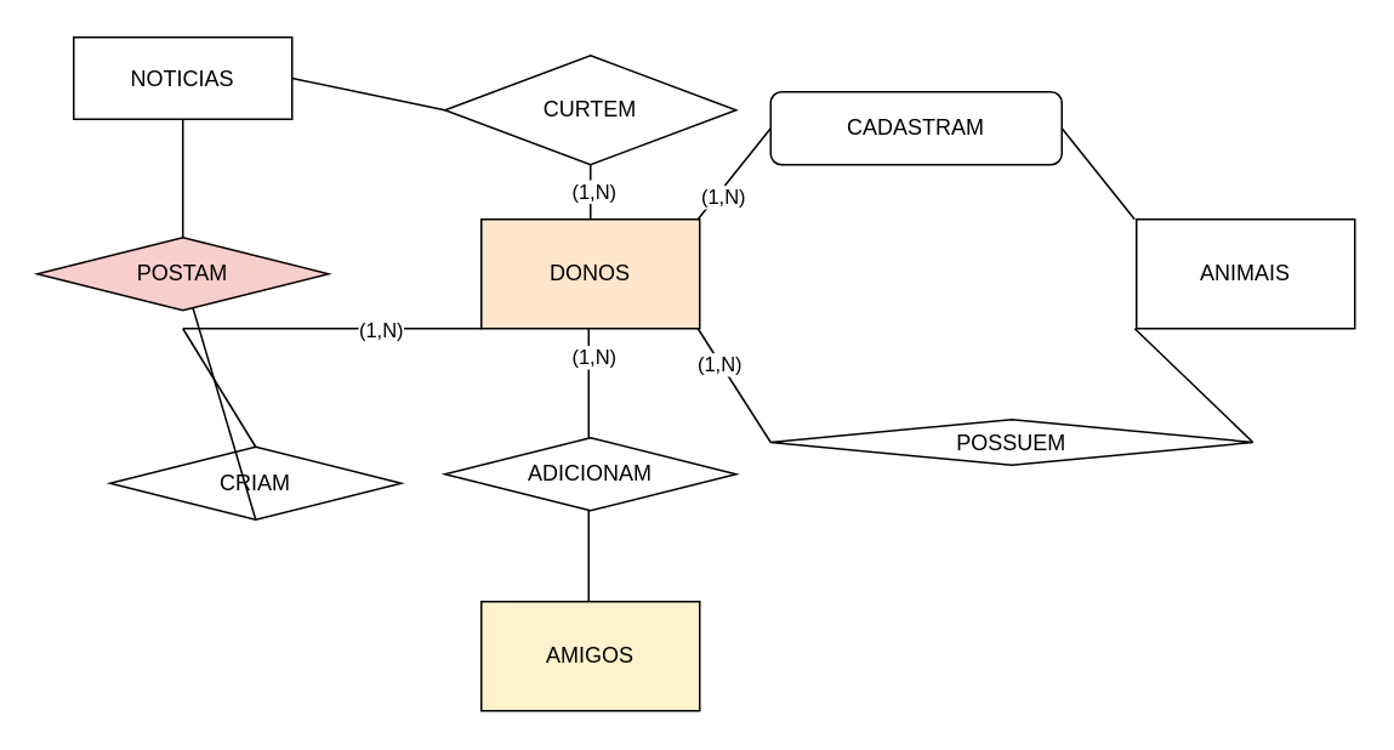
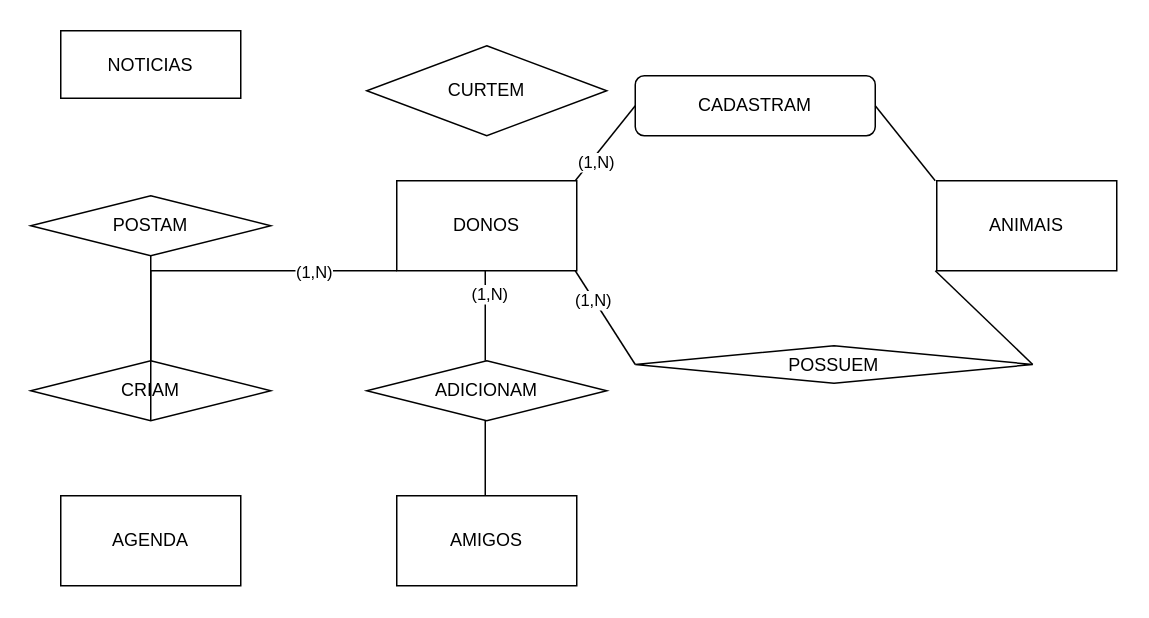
  <mxCell id="0" />
  <mxCell id="1" parent="0" />
- <mxCell id="2" value="DONOS" style="rounded=0;whiteSpace=wrap;html=1;fillColor=#ffe6cc;" vertex="1" parent="1"><mxGeometry x="264" y="120" width="120" height="60" as="geometry" /></mxCell>
+ <mxCell id="2" value="DONOS" style="rounded=0;whiteSpace=wrap;html=1;" vertex="1" parent="1"><mxGeometry x="264" y="120" width="120" height="60" as="geometry" /></mxCell>
  <mxCell id="3" value="ANIMAIS" style="rounded=0;whiteSpace=wrap;html=1;" vertex="1" parent="1"><mxGeometry x="624" y="120" width="120" height="60" as="geometry" /></mxCell>
- <mxCell id="4" value="AMIGOS" style="rounded=0;whiteSpace=wrap;html=1;fillColor=#fff2cc;" vertex="1" parent="1"><mxGeometry x="264" y="330" width="120" height="60" as="geometry" /></mxCell>
+ <mxCell id="4" value="AMIGOS" style="rounded=0;whiteSpace=wrap;html=1;" vertex="1" parent="1"><mxGeometry x="264" y="330" width="120" height="60" as="geometry" /></mxCell>
  <mxCell id="5" value="ADICIONAM" style="rhombus;whiteSpace=wrap;html=1;" vertex="1" parent="1"><mxGeometry x="244" y="240" width="160" height="40" as="geometry" /></mxCell>
  <mxCell id="6" value="CADASTRAM" style="whiteSpace=wrap;html=1;rounded=1;" vertex="1" parent="1"><mxGeometry x="423" y="50" width="160" height="40" as="geometry" /></mxCell>
  <mxCell id="7" value="POSSUEM" style="rhombus;whiteSpace=wrap;html=1;" vertex="1" parent="1"><mxGeometry x="423" y="230" width="265" height="25" as="geometry" /></mxCell>
  <mxCell id="8" value="" style="endArrow=none;html=1;rounded=0;entryX=0;entryY=1;entryDx=0;entryDy=0;exitX=1;exitY=0.5;exitDx=0;exitDy=0;" edge="1" parent="1" source="7"><mxGeometry width="50" height="50" relative="1" as="geometry"><mxPoint x="583" y="250" as="sourcePoint" /><mxPoint x="623" y="180" as="targetPoint" /></mxGeometry></mxCell>
  <mxCell id="9" value="" style="endArrow=none;html=1;rounded=0;entryX=1;entryY=0.5;entryDx=0;entryDy=0;exitX=0;exitY=0;exitDx=0;exitDy=0;" edge="1" parent="1" target="6"><mxGeometry width="50" height="50" relative="1" as="geometry"><mxPoint x="623" y="120" as="sourcePoint" /><mxPoint x="573" y="80" as="targetPoint" /></mxGeometry></mxCell>
  <mxCell id="10" value="" style="endArrow=none;html=1;rounded=0;entryX=0;entryY=0.5;entryDx=0;entryDy=0;exitX=1;exitY=0;exitDx=0;exitDy=0;" edge="1" parent="1" target="6"><mxGeometry width="50" height="50" relative="1" as="geometry"><mxPoint x="383" y="120" as="sourcePoint" /><mxPoint x="373" y="70" as="targetPoint" /></mxGeometry></mxCell>
  <mxCell id="11" value="1" style="edgeLabel;html=1;align=center;verticalAlign=middle;resizable=0;points=[];" vertex="1" connectable="0" parent="10"><mxGeometry x="-0.488" relative="1" as="geometry"><mxPoint y="-1" as="offset" /></mxGeometry></mxCell>
  <mxCell id="12" value="(1,N)" style="edgeLabel;html=1;align=center;verticalAlign=middle;resizable=0;points=[];" vertex="1" connectable="0" parent="10"><mxGeometry x="-0.434" y="-3" relative="1" as="geometry"><mxPoint as="offset" /></mxGeometry></mxCell>
  <mxCell id="13" value="" style="endArrow=none;html=1;rounded=0;entryX=1;entryY=1;entryDx=0;entryDy=0;exitX=0;exitY=0.5;exitDx=0;exitDy=0;" edge="1" parent="1" source="7"><mxGeometry width="50" height="50" relative="1" as="geometry"><mxPoint x="573" y="310" as="sourcePoint" /><mxPoint x="383" y="180" as="targetPoint" /></mxGeometry></mxCell>
  <mxCell id="14" value="(1,N)" style="edgeLabel;html=1;align=center;verticalAlign=middle;resizable=0;points=[];" vertex="1" connectable="0" parent="13"><mxGeometry x="0.391" y="1" relative="1" as="geometry"><mxPoint as="offset" /></mxGeometry></mxCell>
  <mxCell id="15" value="" style="endArrow=none;html=1;rounded=0;entryX=0.5;entryY=1;entryDx=0;entryDy=0;exitX=0.5;exitY=0;exitDx=0;exitDy=0;" edge="1" parent="1"><mxGeometry width="50" height="50" relative="1" as="geometry"><mxPoint x="323" y="240" as="sourcePoint" /><mxPoint x="323" y="180" as="targetPoint" /></mxGeometry></mxCell>
  <mxCell id="16" value="(1,N)" style="edgeLabel;html=1;align=center;verticalAlign=middle;resizable=0;points=[];" vertex="1" connectable="0" parent="15"><mxGeometry x="0.5" y="-2" relative="1" as="geometry"><mxPoint as="offset" /></mxGeometry></mxCell>
  <mxCell id="17" value="" style="endArrow=none;html=1;rounded=0;exitX=0.5;exitY=0;exitDx=0;exitDy=0;" edge="1" parent="1"><mxGeometry width="50" height="50" relative="1" as="geometry"><mxPoint x="323" y="330" as="sourcePoint" /><mxPoint x="323" y="280" as="targetPoint" /></mxGeometry></mxCell>
  <mxCell id="18" value="CURTEM" style="rhombus;whiteSpace=wrap;html=1;" vertex="1" parent="1"><mxGeometry x="244" y="30" width="160" height="60" as="geometry" /></mxCell>
- <mxCell id="19" value="POSTAM" style="rhombus;whiteSpace=wrap;html=1;fillColor=#f8cecc;" vertex="1" parent="1"><mxGeometry x="20" y="130" width="160" height="40" as="geometry" /></mxCell>
- <mxCell id="20" value="" style="endArrow=none;html=1;rounded=0;entryX=0.5;entryY=1;entryDx=0;entryDy=0;exitX=0.5;exitY=0;exitDx=0;exitDy=0;" edge="1" parent="1" source="2" target="18"><mxGeometry width="50" height="50" relative="1" as="geometry"><mxPoint x="220" y="130" as="sourcePoint" /><mxPoint x="270" y="80" as="targetPoint" /></mxGeometry></mxCell>
- <mxCell id="21" value="(1,N)" style="edgeLabel;html=1;align=center;verticalAlign=middle;resizable=0;points=[];" vertex="1" connectable="0" parent="20"><mxGeometry x="0.08" y="-1" relative="1" as="geometry"><mxPoint as="offset" /></mxGeometry></mxCell>
+ <mxCell id="19" value="POSTAM" style="rhombus;whiteSpace=wrap;html=1;" vertex="1" parent="1"><mxGeometry x="20" y="130" width="160" height="40" as="geometry" /></mxCell>
  <mxCell id="22" value="NOTICIAS" style="rounded=0;whiteSpace=wrap;html=1;" vertex="1" parent="1"><mxGeometry x="40" y="20" width="120" height="45" as="geometry" /></mxCell>
- <mxCell id="23" value="" style="endArrow=none;html=1;rounded=0;entryX=1;entryY=0.5;entryDx=0;entryDy=0;exitX=0;exitY=0.5;exitDx=0;exitDy=0;" edge="1" parent="1" source="18" target="22"><mxGeometry width="50" height="50" relative="1" as="geometry"><mxPoint x="390" y="310" as="sourcePoint" /><mxPoint x="440" y="260" as="targetPoint" /></mxGeometry></mxCell>
- <mxCell id="24" value="" style="endArrow=none;html=1;rounded=0;entryX=0.5;entryY=1;entryDx=0;entryDy=0;exitX=0.5;exitY=0;exitDx=0;exitDy=0;" edge="1" parent="1" source="19" target="22"><mxGeometry width="50" height="50" relative="1" as="geometry"><mxPoint x="60" y="240" as="sourcePoint" /><mxPoint x="110" y="190" as="targetPoint" /></mxGeometry></mxCell>
- <mxCell id="25" value="CRIAM" style="rhombus;whiteSpace=wrap;html=1;" vertex="1" parent="1"><mxGeometry x="60" y="245" width="160" height="40" as="geometry" /></mxCell>
+ <mxCell id="25" value="CRIAM" style="rhombus;whiteSpace=wrap;html=1;" vertex="1" parent="1"><mxGeometry x="20" y="240" width="160" height="40" as="geometry" /></mxCell>
+ <mxCell id="26" value="AGENDA" style="rounded=0;whiteSpace=wrap;html=1;" vertex="1" parent="1"><mxGeometry x="40" y="330" width="120" height="60" as="geometry" /></mxCell>
  <mxCell id="27" value="" style="endArrow=none;html=1;rounded=0;exitX=0.5;exitY=1;exitDx=0;exitDy=0;" edge="1" parent="1" source="25" target="19"><mxGeometry width="50" height="50" relative="1" as="geometry"><mxPoint x="390" y="310" as="sourcePoint" /><mxPoint x="440" y="260" as="targetPoint" /></mxGeometry></mxCell>
  <mxCell id="28" value="" style="endArrow=none;html=1;rounded=0;entryX=0;entryY=1;entryDx=0;entryDy=0;" edge="1" parent="1" target="2"><mxGeometry width="50" height="50" relative="1" as="geometry"><mxPoint x="100" y="180" as="sourcePoint" /><mxPoint x="130" y="200" as="targetPoint" /></mxGeometry></mxCell>
  <mxCell id="29" value="(1,N)" style="edgeLabel;html=1;align=center;verticalAlign=middle;resizable=0;points=[];" vertex="1" connectable="0" parent="28"><mxGeometry x="0.317" relative="1" as="geometry"><mxPoint as="offset" /></mxGeometry></mxCell>
  <mxCell id="30" value="" style="endArrow=none;html=1;rounded=0;exitX=0.5;exitY=0;exitDx=0;exitDy=0;" edge="1" parent="1" source="25"><mxGeometry width="50" height="50" relative="1" as="geometry"><mxPoint x="390" y="310" as="sourcePoint" /><mxPoint x="100" y="180" as="targetPoint" /></mxGeometry></mxCell>
